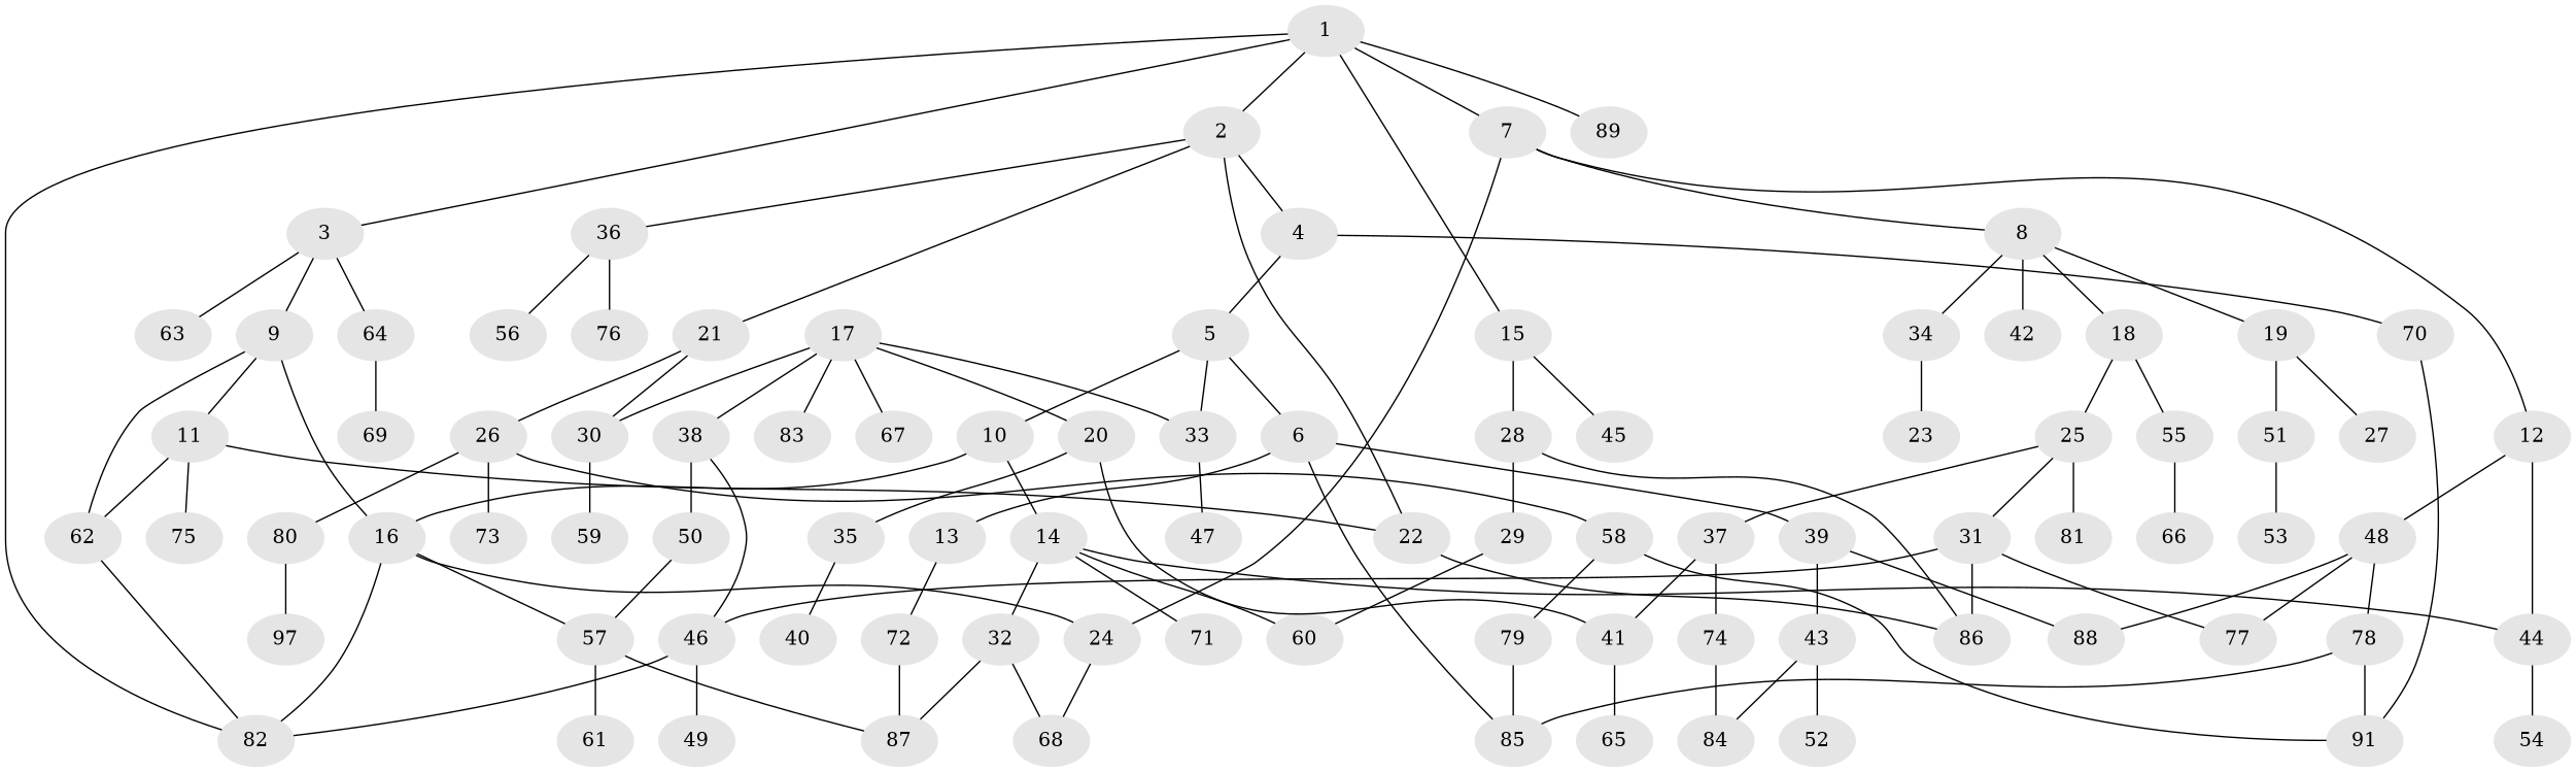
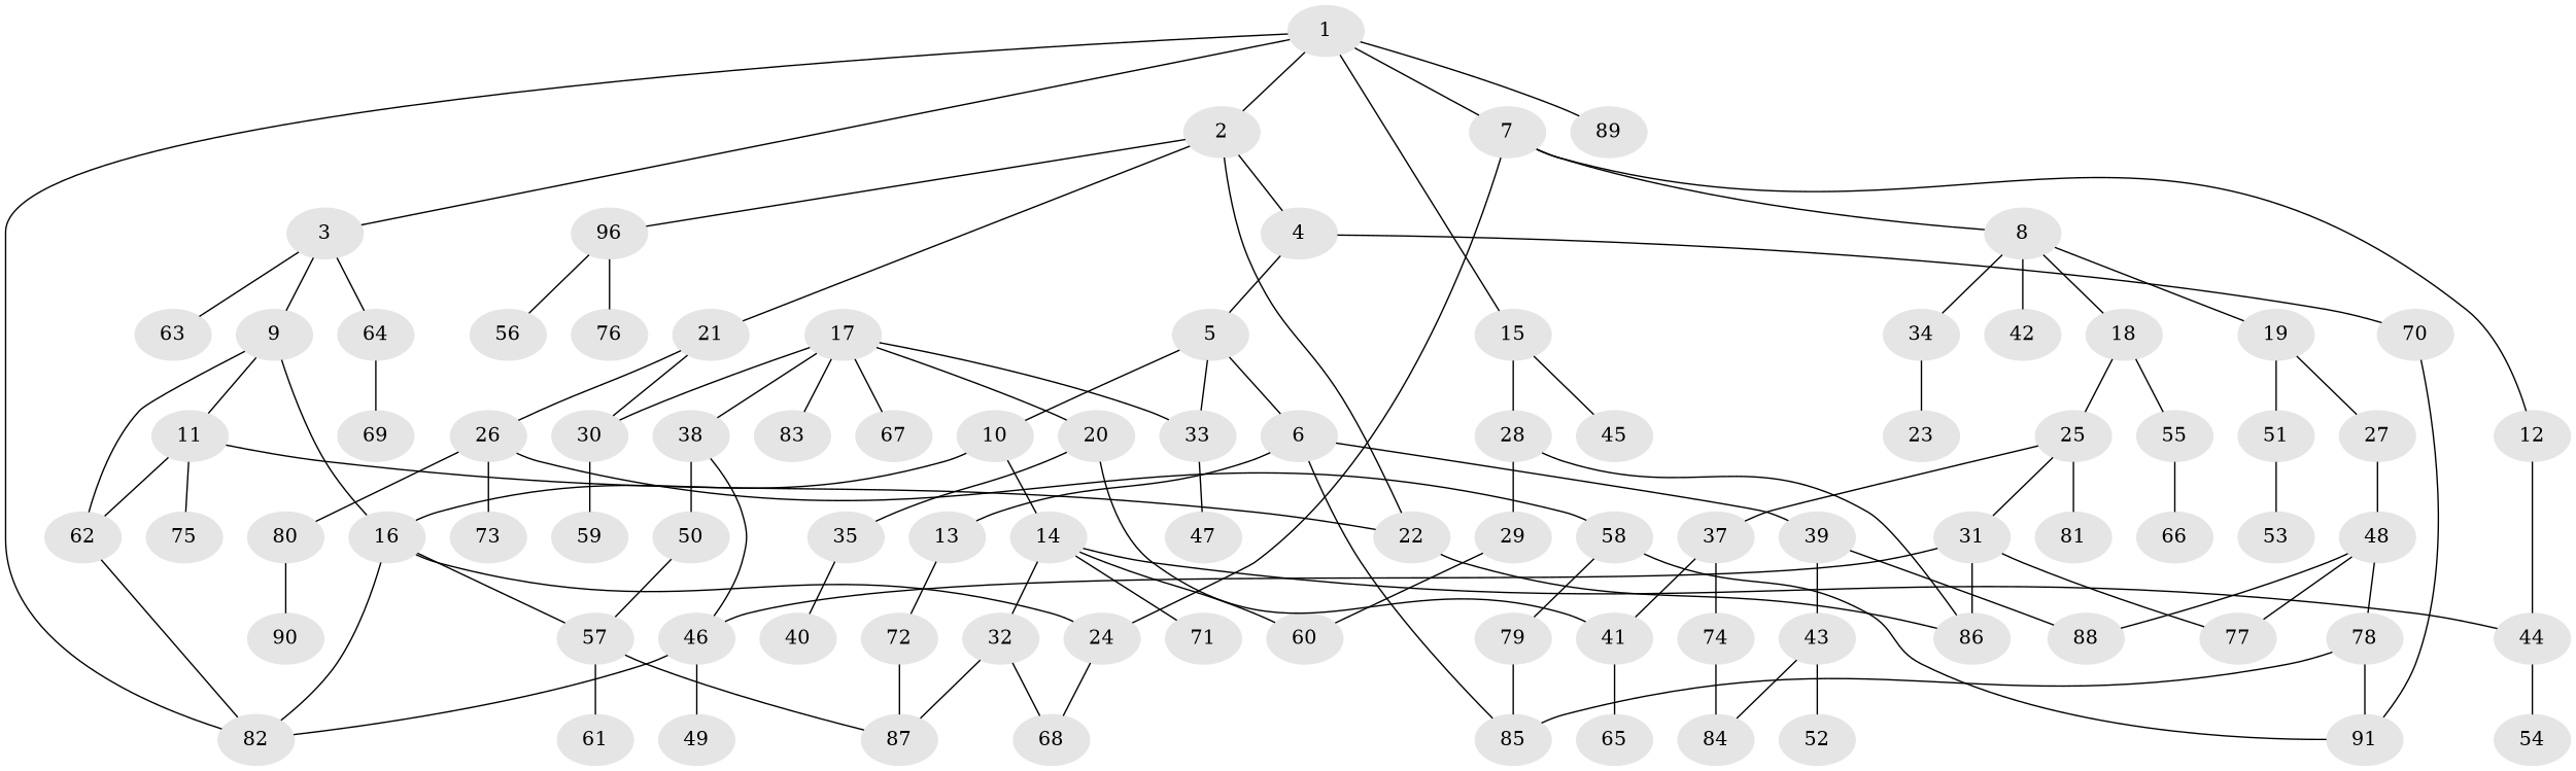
  graph {
    node [color=gray90 style=filled]
    1
    2
    3
    7
    15
    82
    89
    4
    21
    22
-   36
+   36 [label=96]
    9
    63
    64
    8
    12
    24
    28
    45
    5
    70
    30
    26
    86
    56
    76
    11
    16
    62
    69
    6
    10
    33
    91
    13
    39
    85
    14
    47
    72
    43
    88
    18
    19
    34
    42
    44
    48
    68
    25
    55
    27
    51
    23
    75
    57
    32
    60
    71
    17
    20
    38
    67
    83
    54
    77
    78
    87
    29
    61
    35
    41
    59
    46
    50
    31
    37
    81
    66
    53
    40
    65
    58
    73
    80
    74
    79
-   90 [label=97]
+   90
    49
    84
    52
    1 -- 2
    1 -- 3
    1 -- 7
    1 -- 15
    1 -- 82
    1 -- 89
    2 -- 4
    2 -- 21
    2 -- 22
    2 -- 36
    3 -- 9
    3 -- 63
    3 -- 64
    7 -- 8
    7 -- 12
    7 -- 24
    15 -- 28
    15 -- 45
    4 -- 5
    4 -- 70
    21 -- 30
    21 -- 26
    22 -- 86
    36 -- 56
    36 -- 76
    9 -- 11
    9 -- 16
    9 -- 62
    64 -- 69
    8 -- 18
    8 -- 19
    8 -- 34
    8 -- 42
    12 -- 44
-   12 -- 48
+   27 -- 48
    24 -- 68
    28 -- 86
    28 -- 29
    5 -- 6
    5 -- 10
    5 -- 33
    70 -- 91
    30 -- 59
    26 -- 58
    26 -- 73
    26 -- 80
    11 -- 22
    11 -- 62
    11 -- 75
    16 -- 82
    16 -- 24
    16 -- 57
    62 -- 82
    6 -- 13
    6 -- 39
    6 -- 85
    10 -- 16
    10 -- 14
    33 -- 47
    13 -- 72
    39 -- 43
    39 -- 88
    14 -- 44
    14 -- 32
    14 -- 60
    14 -- 71
    72 -- 87
    43 -- 84
    43 -- 52
    18 -- 25
    18 -- 55
    19 -- 27
    19 -- 51
    34 -- 23
    44 -- 54
    48 -- 88
    48 -- 77
    48 -- 78
    25 -- 31
    25 -- 37
    25 -- 81
    55 -- 66
    51 -- 53
    57 -- 87
    57 -- 61
    32 -- 68
    32 -- 87
    17 -- 30
    17 -- 33
    17 -- 20
    17 -- 38
    17 -- 67
    17 -- 83
    20 -- 35
    20 -- 41
    38 -- 46
    38 -- 50
    78 -- 91
    78 -- 85
    29 -- 60
    35 -- 40
    41 -- 65
    46 -- 82
    46 -- 49
    50 -- 57
    31 -- 86
    31 -- 77
    31 -- 46
    37 -- 41
    37 -- 74
    58 -- 91
    58 -- 79
    80 -- 90
    74 -- 84
    79 -- 85
  }
